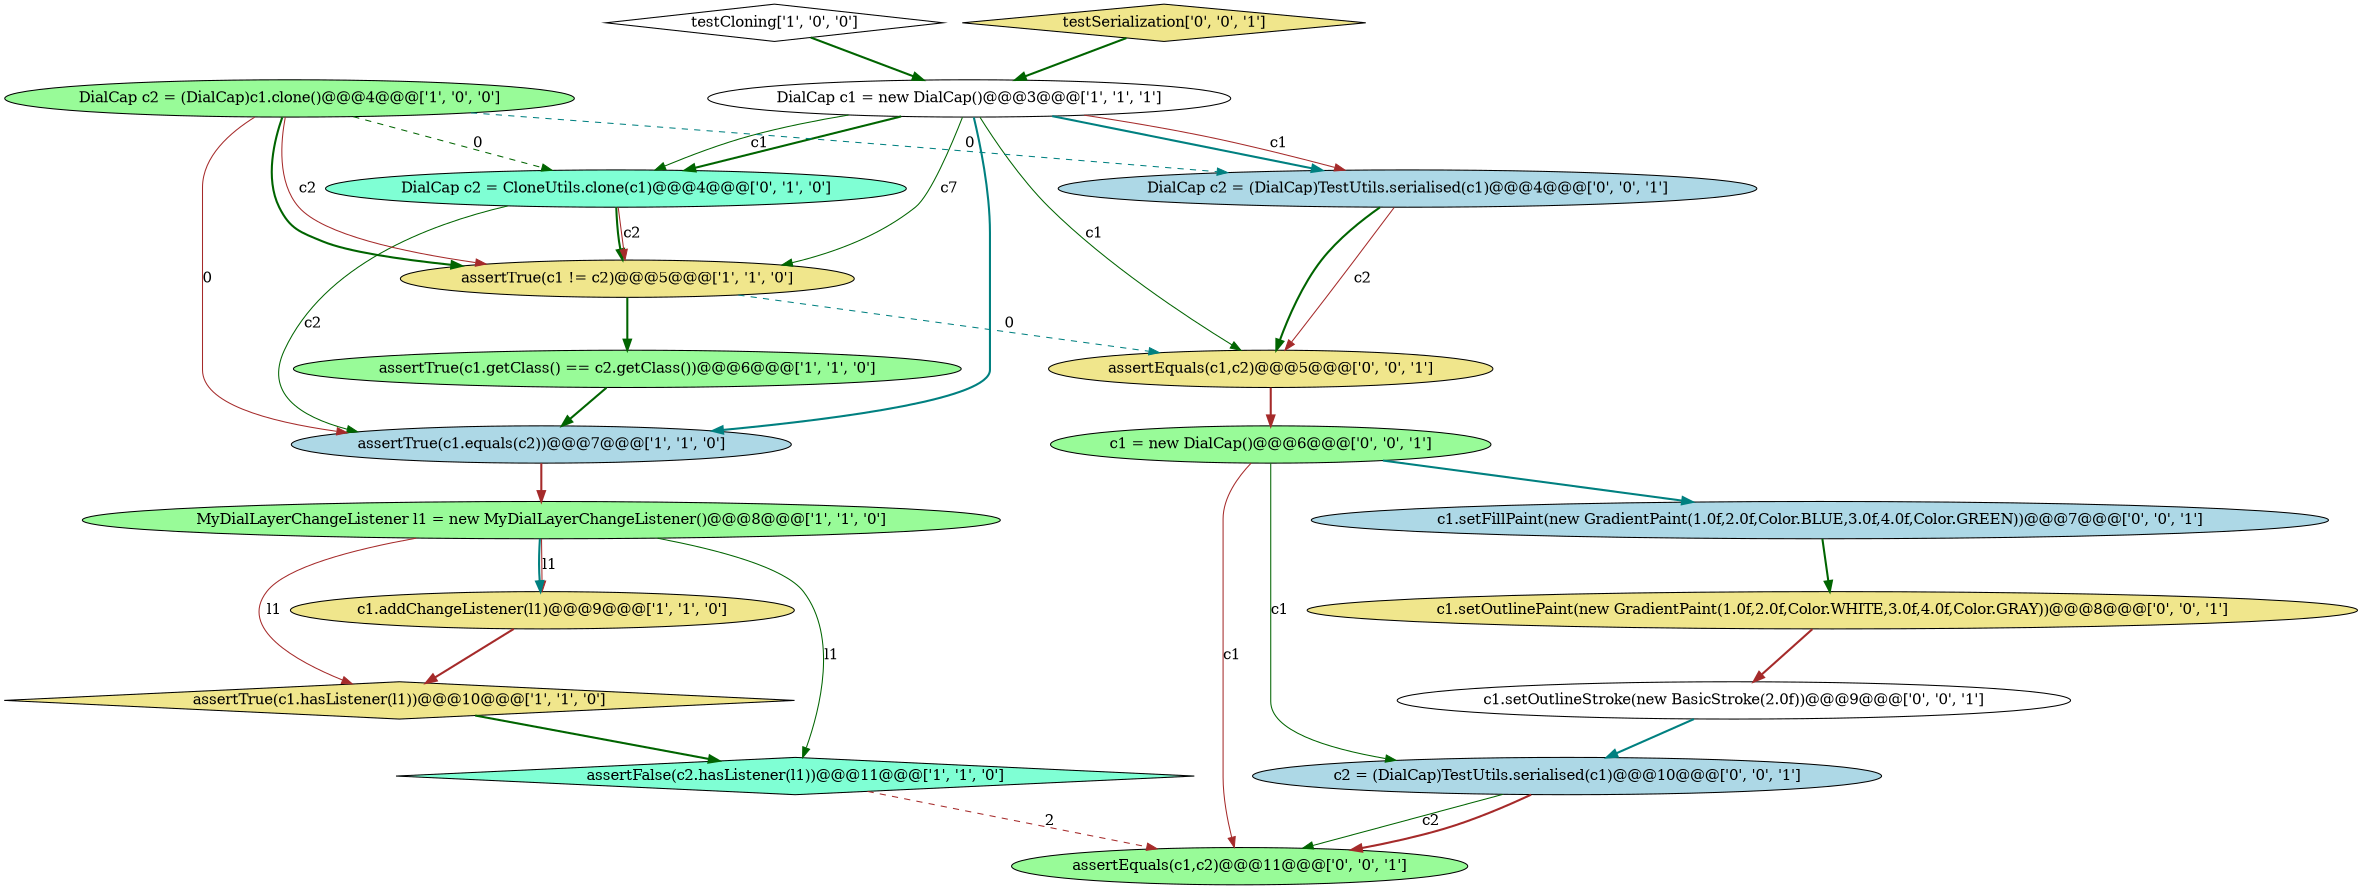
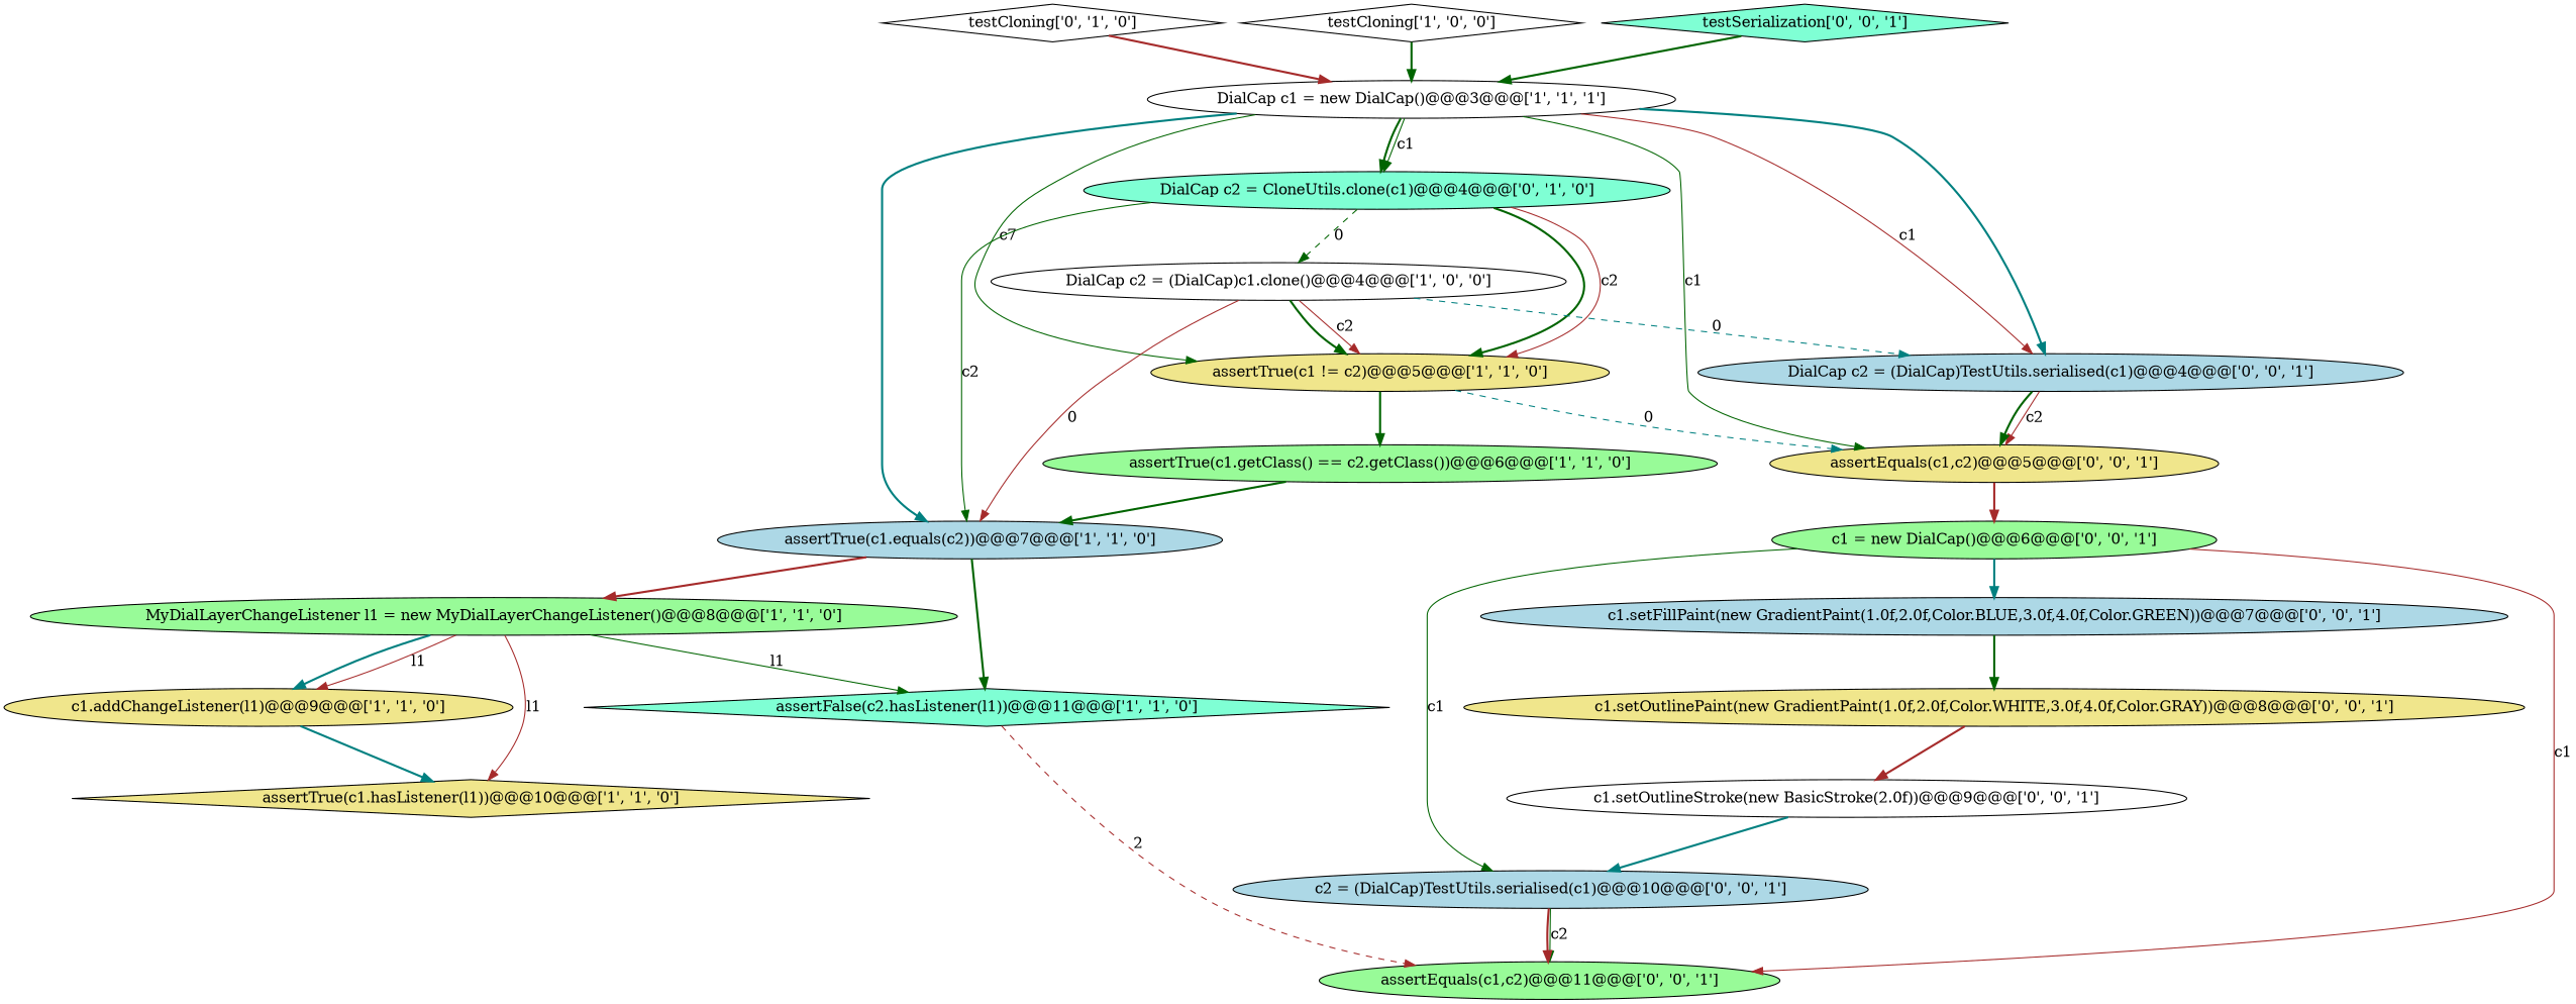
  digraph {
    node [fillcolor=white shape=ellipse style=filled]
    edge [color=darkgreen style=bold]
    n1 [label="c1.setOutlineStroke(new BasicStroke(2.0f))@@@9@@@['0', '0', '1']"]
    n2 [fillcolor=lightblue label="c2 = (DialCap)TestUtils.serialised(c1)@@@10@@@['0', '0', '1']"]
    n3 [fillcolor=palegreen label="assertEquals(c1,c2)@@@11@@@['0', '0', '1']"]
    n4 [fillcolor=palegreen label="MyDialLayerChangeListener l1 = new MyDialLayerChangeListener()@@@8@@@['1', '1', '0']"]
    n5 [fillcolor=aquamarine label="assertFalse(c2.hasListener(l1))@@@11@@@['1', '1', '0']" shape=diamond]
    n6 [fillcolor=khaki label="assertTrue(c1.hasListener(l1))@@@10@@@['1', '1', '0']" shape=diamond]
    n7 [fillcolor=khaki label="c1.addChangeListener(l1)@@@9@@@['1', '1', '0']"]
    n8 [fillcolor=lightblue label="assertTrue(c1.equals(c2))@@@7@@@['1', '1', '0']"]
    n9 [fillcolor=palegreen label="c1 = new DialCap()@@@6@@@['0', '0', '1']"]
    n10 [fillcolor=lightblue label="c1.setFillPaint(new GradientPaint(1.0f,2.0f,Color.BLUE,3.0f,4.0f,Color.GREEN))@@@7@@@['0', '0', '1']"]
    n11 [fillcolor=khaki label="c1.setOutlinePaint(new GradientPaint(1.0f,2.0f,Color.WHITE,3.0f,4.0f,Color.GRAY))@@@8@@@['0', '0', '1']"]
+   n12 [label="testCloning['0', '1', '0']" shape=diamond]
    n13 [label="DialCap c1 = new DialCap()@@@3@@@['1', '1', '1']"]
    n14 [fillcolor=lightblue label="DialCap c2 = (DialCap)TestUtils.serialised(c1)@@@4@@@['0', '0', '1']"]
    n15 [fillcolor=khaki label="assertEquals(c1,c2)@@@5@@@['0', '0', '1']"]
    n16 [fillcolor=khaki label="assertTrue(c1 != c2)@@@5@@@['1', '1', '0']"]
    n17 [fillcolor=aquamarine label="DialCap c2 = CloneUtils.clone(c1)@@@4@@@['0', '1', '0']"]
    n18 [label="testCloning['1', '0', '0']" shape=diamond]
    n19 [fillcolor=palegreen label="assertTrue(c1.getClass() == c2.getClass())@@@6@@@['1', '1', '0']"]
-   n20 [fillcolor=khaki label="testSerialization['0', '0', '1']" shape=diamond]
-   n21 [fillcolor=palegreen label="DialCap c2 = (DialCap)c1.clone()@@@4@@@['1', '0', '0']"]
+   n20 [fillcolor=aquamarine label="testSerialization['0', '0', '1']" shape=diamond]
+   n21 [label="DialCap c2 = (DialCap)c1.clone()@@@4@@@['1', '0', '0']"]
    n1 -> n2 [color=teal]
    n2 -> n3 [label=c2 style=solid]
    n2 -> n3 [color=brown]
    n4 -> n5 [label=l1 style=solid]
    n4 -> n6 [color=brown label=l1 style=solid]
    n4 -> n7 [color=brown label=l1 style=solid]
    n4 -> n7 [color=teal]
    n5 -> n3 [color=brown label=2 style=dashed]
-   n6 -> n5
-   n7 -> n6 [color=brown]
+   n8 -> n5
+   n7 -> n6 [color=teal]
    n8 -> n4 [color=brown]
    n9 -> n2 [label=c1 style=solid]
    n9 -> n3 [color=brown label=c1 style=solid]
    n9 -> n10 [color=teal]
    n10 -> n11
    n11 -> n1 [color=brown]
+   n12 -> n13 [color=brown]
    n13 -> n8 [color=teal]
    n13 -> n14 [color=teal]
    n13 -> n14 [color=brown label=c1 style=solid]
    n13 -> n15 [label=c1 style=solid]
    n13 -> n16 [label=c7 style=solid]
    n13 -> n17
    n13 -> n17 [label=c1 style=solid]
    n14 -> n15 [color=brown label=c2 style=solid]
    n14 -> n15
    n15 -> n9 [color=brown]
    n16 -> n15 [color=teal label=0 style=dashed]
    n16 -> n19
    n17 -> n8 [label=c2 style=solid]
    n17 -> n16
    n17 -> n16 [color=brown label=c2 style=solid]
    n18 -> n13
    n19 -> n8
    n20 -> n13
    n21 -> n8 [color=brown label=0 style=solid]
    n21 -> n14 [color=teal label=0 style=dashed]
    n21 -> n16 [color=brown label=c2 style=solid]
    n21 -> n16
-   n21 -> n17 [label=0 style=dashed]
+   n17 -> n21 [label=0 style=dashed]
  }
